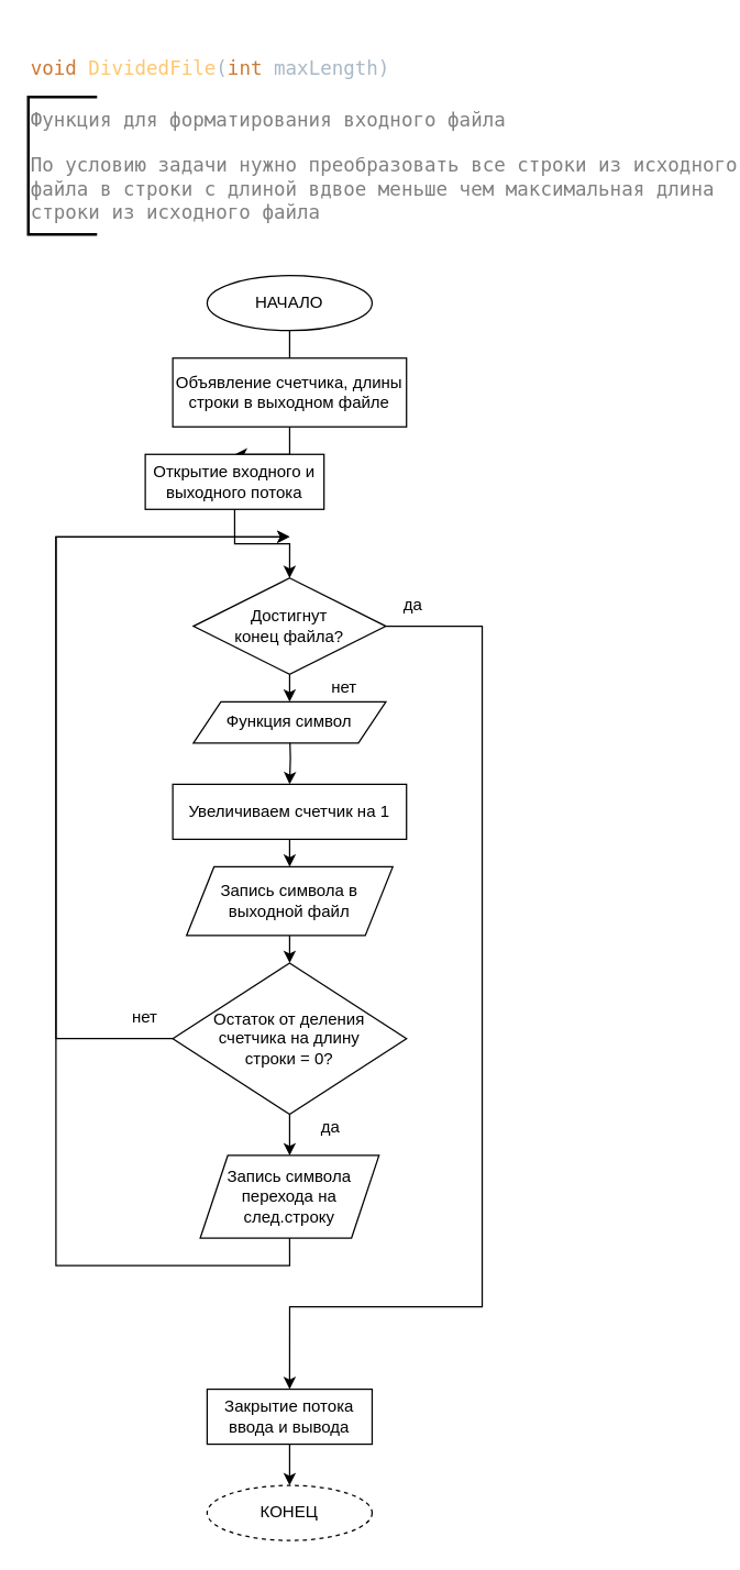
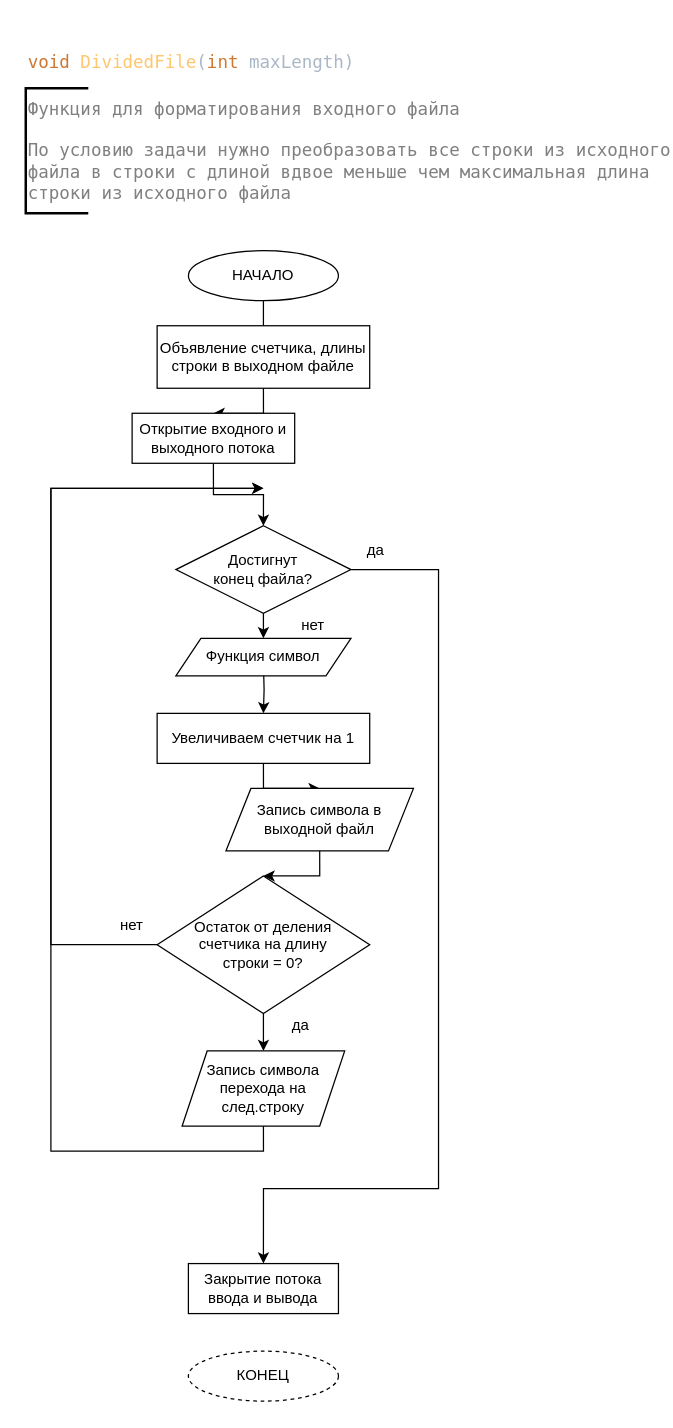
  <mxCell id="0" />
  <mxCell id="1" parent="0" />
  <mxCell id="2" value="&lt;pre style=&quot;color: rgb(169 , 183 , 198) ; font-family: &amp;#34;jetbrains mono&amp;#34; , monospace ; font-size: 14px&quot;&gt;&lt;span style=&quot;background-color: rgb(255 , 255 , 255)&quot;&gt;&lt;span style=&quot;color: rgb(204 , 120 , 50)&quot;&gt;void &lt;/span&gt;&lt;span style=&quot;color: rgb(255 , 198 , 109)&quot;&gt;DividedFile&lt;/span&gt;(&lt;span style=&quot;color: rgb(204 , 120 , 50)&quot;&gt;int &lt;/span&gt;maxLength)&lt;/span&gt;&lt;/pre&gt;" style="text;whiteSpace=wrap;html=1;" parent="1" vertex="1"><mxGeometry x="20" width="230" height="50" as="geometry" y="20" /></mxCell>
  <mxCell id="3" style="edgeStyle=orthogonalEdgeStyle;rounded=0;orthogonalLoop=1;jettySize=auto;html=1;exitX=0.5;exitY=1;exitDx=0;exitDy=0;entryX=0.5;entryY=0;entryDx=0;entryDy=0;endArrow=none;" parent="1" source="4" target="6" edge="1"><mxGeometry relative="1" as="geometry" /></mxCell>
  <mxCell id="4" value="НАЧАЛО" style="ellipse;whiteSpace=wrap;html=1;" parent="1" vertex="1"><mxGeometry x="150.06" y="200" width="120" height="40" as="geometry" /></mxCell>
  <mxCell id="5" style="edgeStyle=orthogonalEdgeStyle;rounded=0;orthogonalLoop=1;jettySize=auto;html=1;exitX=0.5;exitY=1;exitDx=0;exitDy=0;entryX=0.5;entryY=0;entryDx=0;entryDy=0;" parent="1" source="6" target="8" edge="1"><mxGeometry relative="1" as="geometry" /></mxCell>
  <mxCell id="6" value="Объявление счетчика, длины строки в выходном файле" style="rounded=0;whiteSpace=wrap;html=1;" parent="1" vertex="1"><mxGeometry x="125.06" y="260" width="170" height="50" as="geometry" /></mxCell>
  <mxCell id="7" style="edgeStyle=orthogonalEdgeStyle;rounded=0;orthogonalLoop=1;jettySize=auto;html=1;exitX=0.5;exitY=1;exitDx=0;exitDy=0;entryX=0.5;entryY=0;entryDx=0;entryDy=0;" parent="1" source="8" target="12" edge="1"><mxGeometry relative="1" as="geometry"><mxPoint x="210.06" y="400" as="sourcePoint" /></mxGeometry></mxCell>
  <mxCell id="8" value="Открытие входного и выходного потока" style="rounded=0;whiteSpace=wrap;html=1;" parent="1" vertex="1"><mxGeometry x="105.06" y="330" width="130" height="40" as="geometry" /></mxCell>
  <mxCell id="9" style="edgeStyle=orthogonalEdgeStyle;rounded=0;orthogonalLoop=1;jettySize=auto;html=1;exitX=0.5;exitY=1;exitDx=0;exitDy=0;entryX=0.5;entryY=0;entryDx=0;entryDy=0;" parent="1" target="14" edge="1"><mxGeometry relative="1" as="geometry"><mxPoint x="210.06" y="530" as="sourcePoint" /></mxGeometry></mxCell>
  <mxCell id="10" style="edgeStyle=orthogonalEdgeStyle;rounded=0;orthogonalLoop=1;jettySize=auto;html=1;exitX=1;exitY=0.5;exitDx=0;exitDy=0;entryX=0.5;entryY=0;entryDx=0;entryDy=0;" parent="1" source="12" target="26" edge="1"><mxGeometry relative="1" as="geometry"><mxPoint x="210.06" y="970" as="targetPoint" /><Array as="points"><mxPoint x="350.06" y="455" /><mxPoint x="350.06" y="950" /><mxPoint x="210.06" y="950" /></Array></mxGeometry></mxCell>
  <mxCell id="11" style="edgeStyle=orthogonalEdgeStyle;rounded=0;orthogonalLoop=1;jettySize=auto;html=1;exitX=0.5;exitY=1;exitDx=0;exitDy=0;entryX=0.5;entryY=0;entryDx=0;entryDy=0;" parent="1" source="12" edge="1"><mxGeometry relative="1" as="geometry"><mxPoint x="210.06" y="510" as="targetPoint" /></mxGeometry></mxCell>
  <mxCell id="12" value="Достигнут &lt;br&gt;конец файла?" style="rhombus;whiteSpace=wrap;html=1;" parent="1" vertex="1"><mxGeometry x="140.06" y="420" width="140" height="70" as="geometry" /></mxCell>
  <mxCell id="13" style="edgeStyle=orthogonalEdgeStyle;rounded=0;orthogonalLoop=1;jettySize=auto;html=1;exitX=0.5;exitY=1;exitDx=0;exitDy=0;entryX=0.5;entryY=0;entryDx=0;entryDy=0;" parent="1" source="14" target="16" edge="1"><mxGeometry relative="1" as="geometry" /></mxCell>
  <mxCell id="14" value="Увеличиваем счетчик на 1" style="rounded=0;whiteSpace=wrap;html=1;" parent="1" vertex="1"><mxGeometry x="125.06" y="570" width="170" height="40" as="geometry" /></mxCell>
  <mxCell id="15" style="edgeStyle=orthogonalEdgeStyle;rounded=0;orthogonalLoop=1;jettySize=auto;html=1;exitX=0.5;exitY=1;exitDx=0;exitDy=0;entryX=0.5;entryY=0;entryDx=0;entryDy=0;" parent="1" source="16" target="19" edge="1"><mxGeometry relative="1" as="geometry" /></mxCell>
- <mxCell id="16" value="Запись символа в выходной файл" style="shape=parallelogram;perimeter=parallelogramPerimeter;whiteSpace=wrap;html=1;fixedSize=1;" parent="1" vertex="1"><mxGeometry x="135.06" y="630" width="150" height="50" as="geometry" /></mxCell>
+ <mxCell id="16" value="Запись символа в выходной файл" style="shape=parallelogram;perimeter=parallelogramPerimeter;whiteSpace=wrap;html=1;fixedSize=1;" parent="1" vertex="1"><mxGeometry x="180.06" y="630" width="150" height="50" as="geometry" /></mxCell>
  <mxCell id="17" style="edgeStyle=orthogonalEdgeStyle;rounded=0;orthogonalLoop=1;jettySize=auto;html=1;exitX=0.5;exitY=1;exitDx=0;exitDy=0;entryX=0.5;entryY=0;entryDx=0;entryDy=0;" parent="1" source="19" target="21" edge="1"><mxGeometry relative="1" as="geometry"><mxPoint x="210.06" y="810" as="targetPoint" /></mxGeometry></mxCell>
  <mxCell id="18" style="edgeStyle=orthogonalEdgeStyle;rounded=0;orthogonalLoop=1;jettySize=auto;html=1;exitX=0;exitY=0.5;exitDx=0;exitDy=0;" parent="1" source="19" edge="1"><mxGeometry relative="1" as="geometry"><mxPoint x="210.06" y="390" as="targetPoint" /><Array as="points"><mxPoint x="40.06" y="755" /><mxPoint x="40.06" y="390" /><mxPoint x="210.06" y="390" /></Array></mxGeometry></mxCell>
  <mxCell id="19" value="Остаток от деления&lt;br&gt;счетчика на&amp;nbsp;длину &lt;br&gt;строки = 0?" style="rhombus;whiteSpace=wrap;html=1;" parent="1" vertex="1"><mxGeometry x="125.06" y="700" width="170" height="110" as="geometry" /></mxCell>
  <mxCell id="20" style="edgeStyle=orthogonalEdgeStyle;rounded=0;orthogonalLoop=1;jettySize=auto;html=1;exitX=0.5;exitY=1;exitDx=0;exitDy=0;" parent="1" source="21" edge="1"><mxGeometry relative="1" as="geometry"><mxPoint x="210.06" y="390" as="targetPoint" /><Array as="points"><mxPoint x="210.06" y="920" /><mxPoint x="40.06" y="920" /><mxPoint x="40.06" y="390" /><mxPoint x="210.06" y="390" /></Array></mxGeometry></mxCell>
  <mxCell id="21" value="Запись символа перехода на след.строку" style="shape=parallelogram;perimeter=parallelogramPerimeter;whiteSpace=wrap;html=1;fixedSize=1;" parent="1" vertex="1"><mxGeometry x="145.06" y="840" width="130" height="60" as="geometry" /></mxCell>
  <mxCell id="22" value="да" style="text;html=1;strokeColor=none;fillColor=none;align=center;verticalAlign=middle;whiteSpace=wrap;rounded=0;" parent="1" vertex="1"><mxGeometry x="280.06" y="430" width="40" height="20" as="geometry" /></mxCell>
  <mxCell id="23" value="да" style="text;html=1;strokeColor=none;fillColor=none;align=center;verticalAlign=middle;whiteSpace=wrap;rounded=0;" parent="1" vertex="1"><mxGeometry x="220.06" y="810" width="40" height="20" as="geometry" /></mxCell>
  <mxCell id="24" value="нет" style="text;html=1;strokeColor=none;fillColor=none;align=center;verticalAlign=middle;whiteSpace=wrap;rounded=0;" parent="1" vertex="1"><mxGeometry x="85.06" y="730" width="40" height="20" as="geometry" /></mxCell>
- <mxCell id="25" style="edgeStyle=orthogonalEdgeStyle;rounded=0;orthogonalLoop=1;jettySize=auto;html=1;exitX=0.5;exitY=1;exitDx=0;exitDy=0;entryX=0.5;entryY=0;entryDx=0;entryDy=0;" parent="1" source="26" target="27" edge="1"><mxGeometry relative="1" as="geometry" /></mxCell>
  <mxCell id="26" value="Закрытие потока ввода и вывода" style="rounded=0;whiteSpace=wrap;html=1;" parent="1" vertex="1"><mxGeometry x="150.06" y="1010" width="120" height="40" as="geometry" /></mxCell>
  <mxCell id="27" value="КОНЕЦ" style="ellipse;whiteSpace=wrap;html=1;dashed=1;" parent="1" vertex="1"><mxGeometry x="150.06" y="1080" width="120" height="40" as="geometry" /></mxCell>
  <mxCell id="28" value="&lt;pre style=&quot;color: rgb(169 , 183 , 198) ; font-family: &amp;#34;jetbrains mono&amp;#34; , monospace ; font-size: 14px&quot;&gt;&lt;span style=&quot;background-color: rgb(255 , 255 , 255)&quot;&gt;&lt;span style=&quot;color: rgb(128 , 128 , 128)&quot;&gt;Функция для форматирования входного файла&lt;br&gt;&lt;/span&gt;&lt;span style=&quot;color: rgb(128 , 128 , 128)&quot;&gt;&lt;br&gt;&lt;/span&gt;&lt;span style=&quot;color: rgb(128 , 128 , 128)&quot;&gt;По условию задачи нужно преобразовать все строки из исходного&lt;br&gt;&lt;/span&gt;&lt;span style=&quot;color: rgb(128 , 128 , 128)&quot;&gt;файла в строки с длиной вдвое меньше чем максимальная длина&lt;br&gt;&lt;/span&gt;&lt;span style=&quot;color: rgb(128 , 128 , 128)&quot;&gt;строки из исходного файла&lt;/span&gt;&lt;/span&gt;&lt;/pre&gt;" style="strokeWidth=2;html=1;shape=mxgraph.flowchart.annotation_1;align=left;pointerEvents=1;" parent="1" vertex="1"><mxGeometry x="20" y="70" width="50" height="100" as="geometry" /></mxCell>
  <mxCell id="29" value="нет" style="text;html=1;strokeColor=none;fillColor=none;align=center;verticalAlign=middle;whiteSpace=wrap;rounded=0;" parent="1" vertex="1"><mxGeometry x="230.06" y="490" width="40" height="20" as="geometry" /></mxCell>
  <mxCell id="30" value="Функция символ" style="shape=parallelogram;perimeter=parallelogramPerimeter;whiteSpace=wrap;html=1;fixedSize=1;" parent="1" vertex="1"><mxGeometry x="140.06" y="510" width="140" height="30" as="geometry" /></mxCell>
